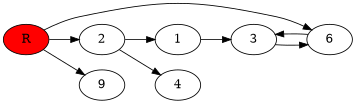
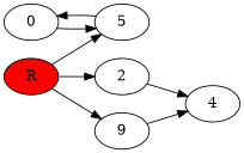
  digraph {
    fontname="DejaVu Serif"
    rankdir=LR
    node [fontname="DejaVu Serif"]
    edge [fontname="DejaVu Serif"]
-   1
-   3
-   5 [label=6]
+   3 [label=0]
+   5
    2
    4
    n6 [label=9]
    R [fillcolor="#ff0000" style=filled]
-   1 -> 3
    3 -> 5
    5 -> 3
-   2 -> 1
    2 -> 4
+   n6 -> 4
    R -> 5
    R -> 2
    R -> n6
  }
